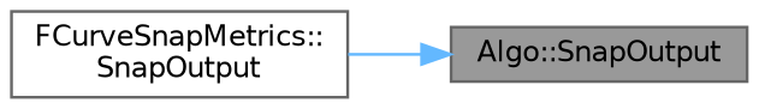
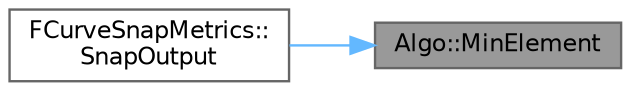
  digraph {
    rankdir=RL
    node [fontname=Helvetica fontsize=10 shape=box style=filled]
-   n1 [color=gray40 fillcolor=grey60 fontcolor=black height=0.2 label="Algo::SnapOutput" width=0.4]
+   n1 [color=gray40 fillcolor=grey60 fontcolor=black height=0.2 label="Algo::MinElement" width=0.4]
    n2 [color=grey40 fillcolor=white height=0.2 label="FCurveSnapMetrics::\lSnapOutput" width=0.4]
    n1 -> n2 [color=steelblue1 dir=back fontname=Helvetica fontsize=10 labelfontname=Helvetica labelfontsize=10 style=solid]
  }
